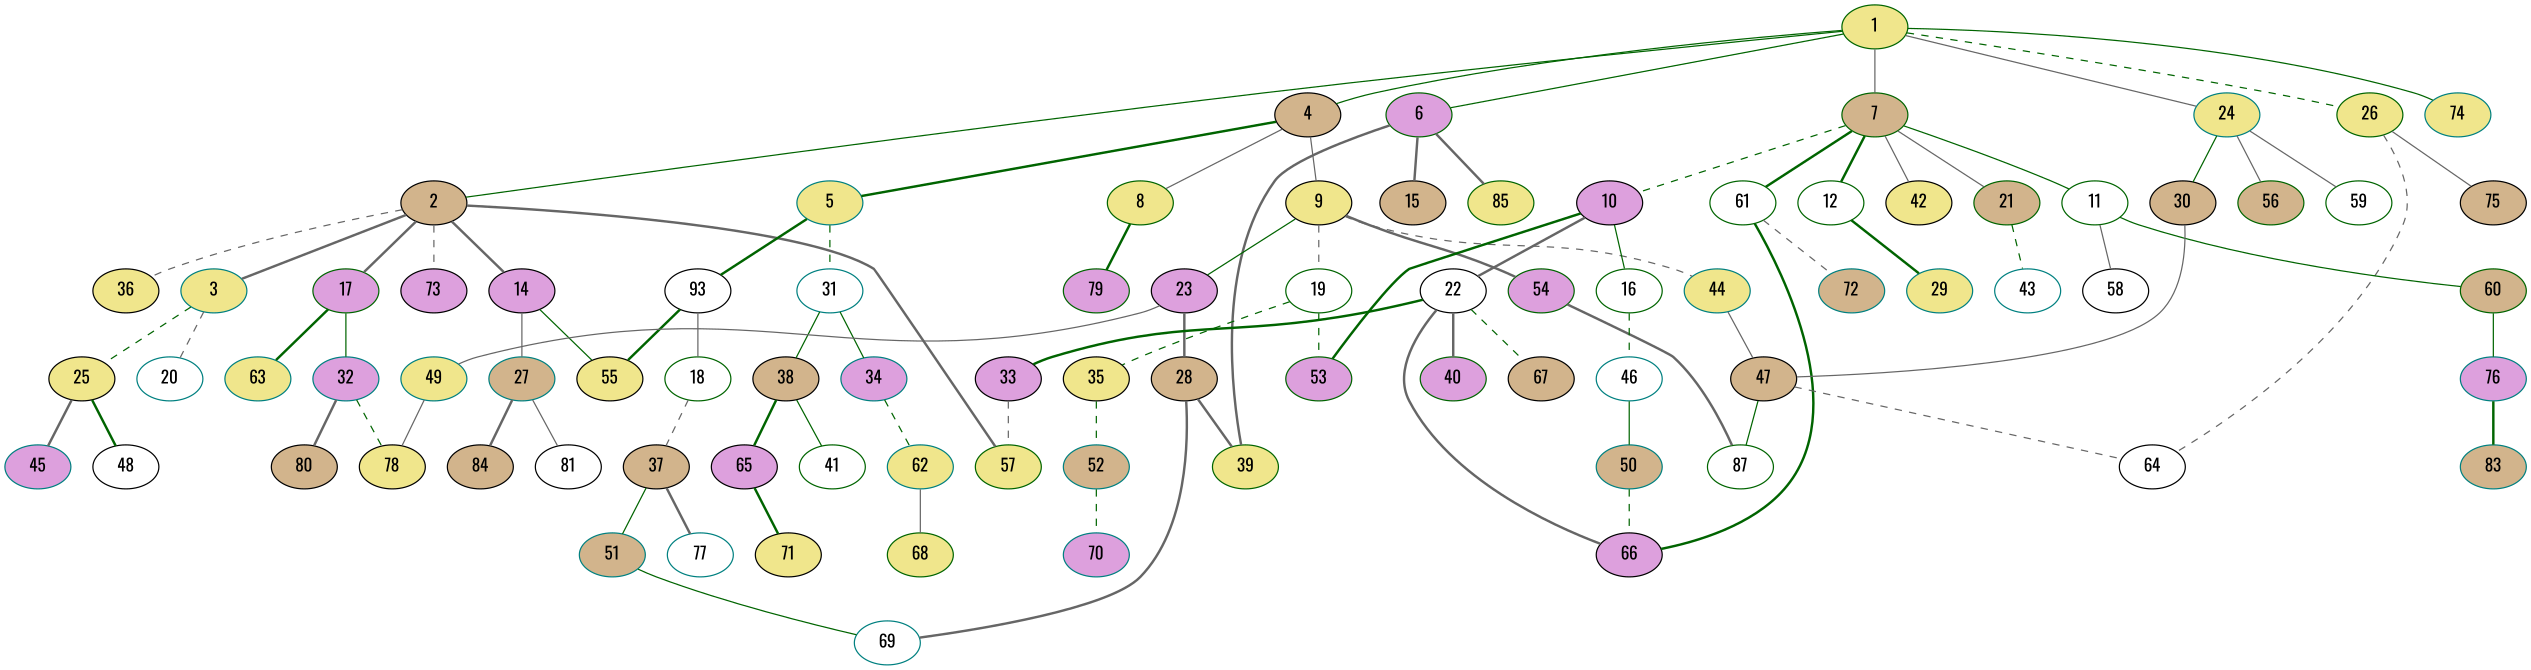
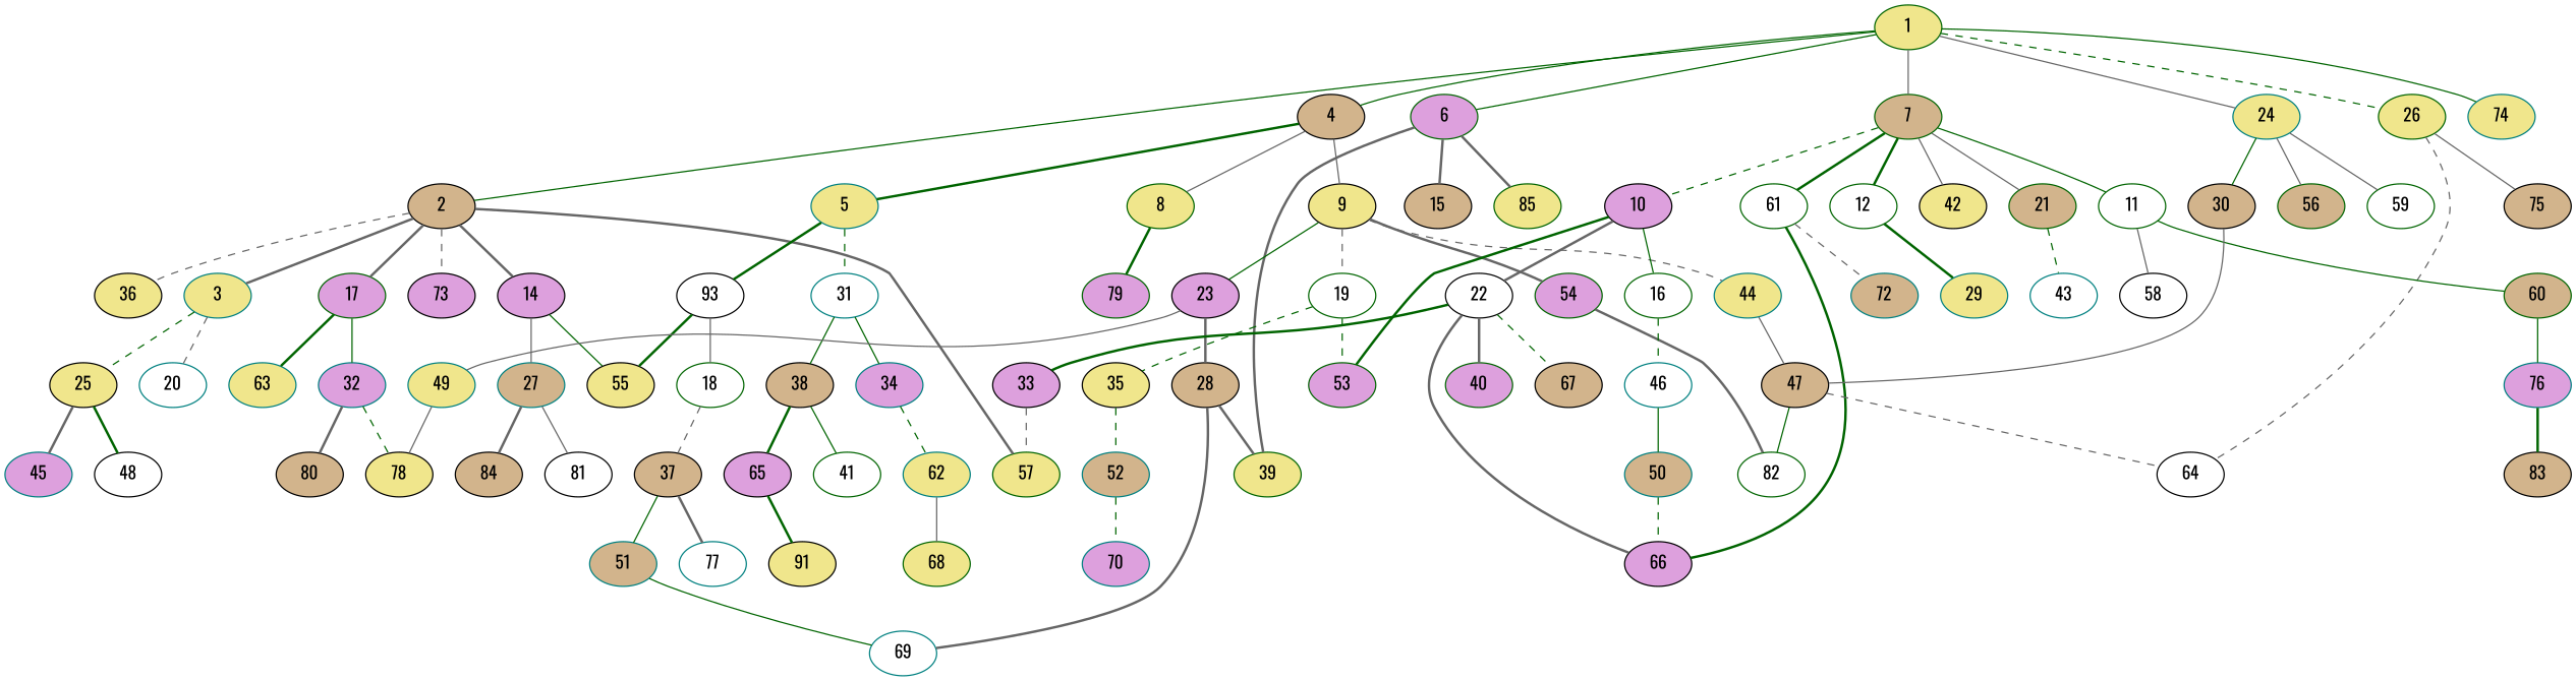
  graph {
    fontname=Oswald
    node [color=black fillcolor=khaki fontname=Oswald style=filled]
    edge [color=darkgreen fontname=Oswald style=solid]
    1 [color=darkgreen]
    2 [fillcolor=tan]
    4 [fillcolor=tan]
    6 [color=darkgreen fillcolor=plum]
    7 [color=darkgreen fillcolor=tan]
    24 [color=teal]
    26 [color=darkgreen]
    74 [color=teal]
    3 [color=teal]
    14 [fillcolor=plum]
    17 [color=darkgreen fillcolor=plum]
    36
    57 [color=darkgreen]
    73 [fillcolor=plum]
    5 [color=teal]
    8 [color=darkgreen]
    9
    15 [fillcolor=tan]
    39 [color=darkgreen]
    85 [color=darkgreen]
    10 [fillcolor=plum]
    11 [color=darkgreen fillcolor=white]
    12 [color=darkgreen fillcolor=white]
    21 [color=darkgreen fillcolor=tan]
    42
    61 [color=darkgreen fillcolor=white]
    30 [fillcolor=tan]
    56 [color=darkgreen fillcolor=tan]
    59 [color=darkgreen fillcolor=white]
    64 [fillcolor=white]
    75 [fillcolor=tan]
    20 [color=teal fillcolor=white]
    25
    55
    27 [color=teal fillcolor=tan]
    32 [color=teal fillcolor=plum]
    63 [color=teal]
    45 [color=teal fillcolor=plum]
    48 [fillcolor=white]
    n40 [fillcolor=white label=93]
    31 [color=teal fillcolor=white]
    79 [color=darkgreen fillcolor=plum]
    19 [color=darkgreen fillcolor=white]
    23 [fillcolor=plum]
    44 [color=teal]
    54 [color=darkgreen fillcolor=plum]
    18 [color=darkgreen fillcolor=white]
    34 [color=teal fillcolor=plum]
    38 [fillcolor=tan]
    16 [color=darkgreen fillcolor=white]
    22 [fillcolor=white]
    53 [color=darkgreen fillcolor=plum]
    58 [fillcolor=white]
    60 [color=darkgreen fillcolor=tan]
    29 [color=teal]
    43 [color=teal fillcolor=white]
    66 [fillcolor=plum]
    72 [color=teal fillcolor=tan]
    35
    28 [fillcolor=tan]
    49 [color=teal]
    47 [fillcolor=tan]
-   82 [color=darkgreen fillcolor=white label=87]
+   82 [color=darkgreen fillcolor=white]
    46 [color=teal fillcolor=white]
    33 [fillcolor=plum]
    40 [color=darkgreen fillcolor=plum]
    67 [fillcolor=tan]
    76 [color=teal fillcolor=plum]
    37 [fillcolor=tan]
    81 [fillcolor=white]
    84 [fillcolor=tan]
    50 [color=teal fillcolor=tan]
    78
    80 [fillcolor=tan]
    51 [color=teal fillcolor=tan]
    77 [color=teal fillcolor=white]
    52 [color=teal fillcolor=tan]
    69 [color=teal fillcolor=white]
    62 [color=teal]
    41 [color=darkgreen fillcolor=white]
    65 [fillcolor=plum]
    68 [color=darkgreen]
    70 [color=teal fillcolor=plum]
-   71
-   83 [color=teal fillcolor=tan]
+   71 [label=91]
+   83 [fillcolor=tan]
    1 -- 2
    1 -- 4
    1 -- 6
    1 -- 7 [color=gray40]
    1 -- 24 [color=gray40]
    1 -- 26 [style=dashed]
    1 -- 74
    2 -- 3 [color=gray40 style=bold]
    2 -- 14 [color=gray40 style=bold]
    2 -- 17 [color=gray40 style=bold]
    2 -- 36 [color=gray40 style=dashed]
    2 -- 57 [color=gray40 style=bold]
    2 -- 73 [color=gray40 style=dashed]
    4 -- 5 [style=bold]
    4 -- 8 [color=gray40]
    4 -- 9 [color=gray40]
    6 -- 15 [color=gray40 style=bold]
    6 -- 39 [color=gray40 style=bold]
    6 -- 85 [color=gray40 style=bold]
    7 -- 10 [style=dashed]
    7 -- 11
    7 -- 12 [style=bold]
    7 -- 21 [color=gray40]
    7 -- 42 [color=gray40]
    7 -- 61 [style=bold]
    24 -- 30
    24 -- 56 [color=gray40]
    24 -- 59 [color=gray40]
    26 -- 64 [color=gray40 style=dashed]
    26 -- 75 [color=gray40]
    3 -- 20 [color=gray40 style=dashed]
    3 -- 25 [style=dashed]
    14 -- 55
    14 -- 27 [color=gray40]
    17 -- 32
    17 -- 63 [style=bold]
    5 -- n40 [style=bold]
    5 -- 31 [style=dashed]
    8 -- 79 [style=bold]
    9 -- 19 [color=gray40 style=dashed]
    9 -- 23
    9 -- 44 [color=gray40 style=dashed]
    9 -- 54 [color=gray40 style=bold]
    10 -- 16
    10 -- 22 [color=gray40 style=bold]
    10 -- 53 [style=bold]
    11 -- 58 [color=gray40]
    11 -- 60
    12 -- 29 [style=bold]
    21 -- 43 [style=dashed]
    61 -- 66 [style=bold]
    61 -- 72 [color=gray40 style=dashed]
    30 -- 47 [color=gray40]
    25 -- 45 [color=gray40 style=bold]
    25 -- 48 [style=bold]
    27 -- 81 [color=gray40]
    27 -- 84 [color=gray40 style=bold]
    32 -- 78 [style=dashed]
    32 -- 80 [color=gray40 style=bold]
    n40 -- 55 [style=bold]
    n40 -- 18 [color=gray40]
    31 -- 34
    31 -- 38
    19 -- 53 [style=dashed]
    19 -- 35 [style=dashed]
    23 -- 28 [color=gray40 style=bold]
    23 -- 49 [color=gray40]
    44 -- 47 [color=gray40]
    54 -- 82 [color=gray40 style=bold]
    18 -- 37 [color=gray40 style=dashed]
    34 -- 62 [style=dashed]
    38 -- 41
    38 -- 65 [style=bold]
    16 -- 46 [style=dashed]
    22 -- 66 [color=gray40 style=bold]
    22 -- 33 [style=bold]
    22 -- 40 [color=gray40 style=bold]
    22 -- 67 [style=dashed]
    60 -- 76
    35 -- 52 [style=dashed]
    28 -- 39 [color=gray40 style=bold]
    28 -- 69 [color=gray40 style=bold]
    49 -- 78 [color=gray40]
    47 -- 64 [color=gray40 style=dashed]
    47 -- 82
    46 -- 50
    33 -- 57 [color=gray40 style=dashed]
    76 -- 83 [style=bold]
    37 -- 51
    37 -- 77 [color=gray40 style=bold]
    50 -- 66 [style=dashed]
    51 -- 69
    52 -- 70 [style=dashed]
    62 -- 68 [color=gray40]
    65 -- 71 [style=bold]
  }
